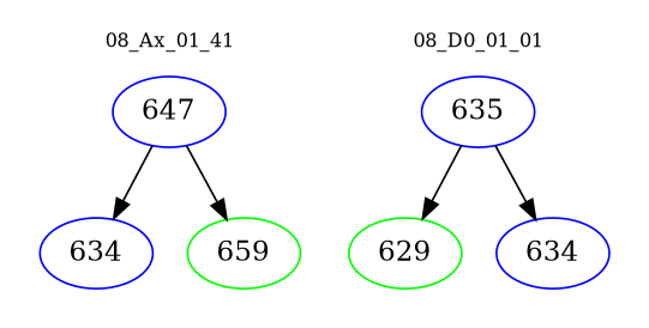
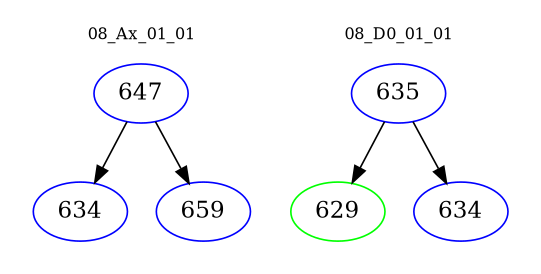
  digraph {
    node [color=blue]
    edge [color=black]
    n1 [label=647]
    n2 [label=634]
-   n3 [color=green label=659]
+   n3 [label=659]
    n4 [label=635]
    n5 [color=green label=629]
    n6 [label=634]
    subgraph cluster_1 {
      color=white
      fontsize=10
-     label="08_Ax_01_41"
+     label="08_Ax_01_01"
      n1
      n2
      n3
    }
    subgraph cluster_2 {
      color=white
      fontsize=10
      label="08_D0_01_01"
      n4
      n5
      n6
    }
    n1 -> n2
    n1 -> n3
    n4 -> n5
    n4 -> n6
  }
